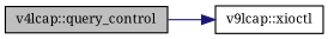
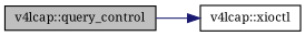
  digraph {
    rankdir=LR
    fontname="Noto Serif"
    node [color=black fontname="Noto Serif" fontsize=10 shape=record style=filled]
    n1 [fillcolor=grey75 fontcolor=black height=0.2 label="v4lcap::query_control" width=0.4]
-   n2 [fillcolor=white height=0.2 label="v9lcap::xioctl" width=0.4]
+   n2 [fillcolor=white height=0.2 label="v4lcap::xioctl" width=0.4]
    n1 -> n2 [color=midnightblue fontname="Noto Serif" fontsize=10 labelfontname=Helvetica labelfontsize=10 style=solid]
  }
